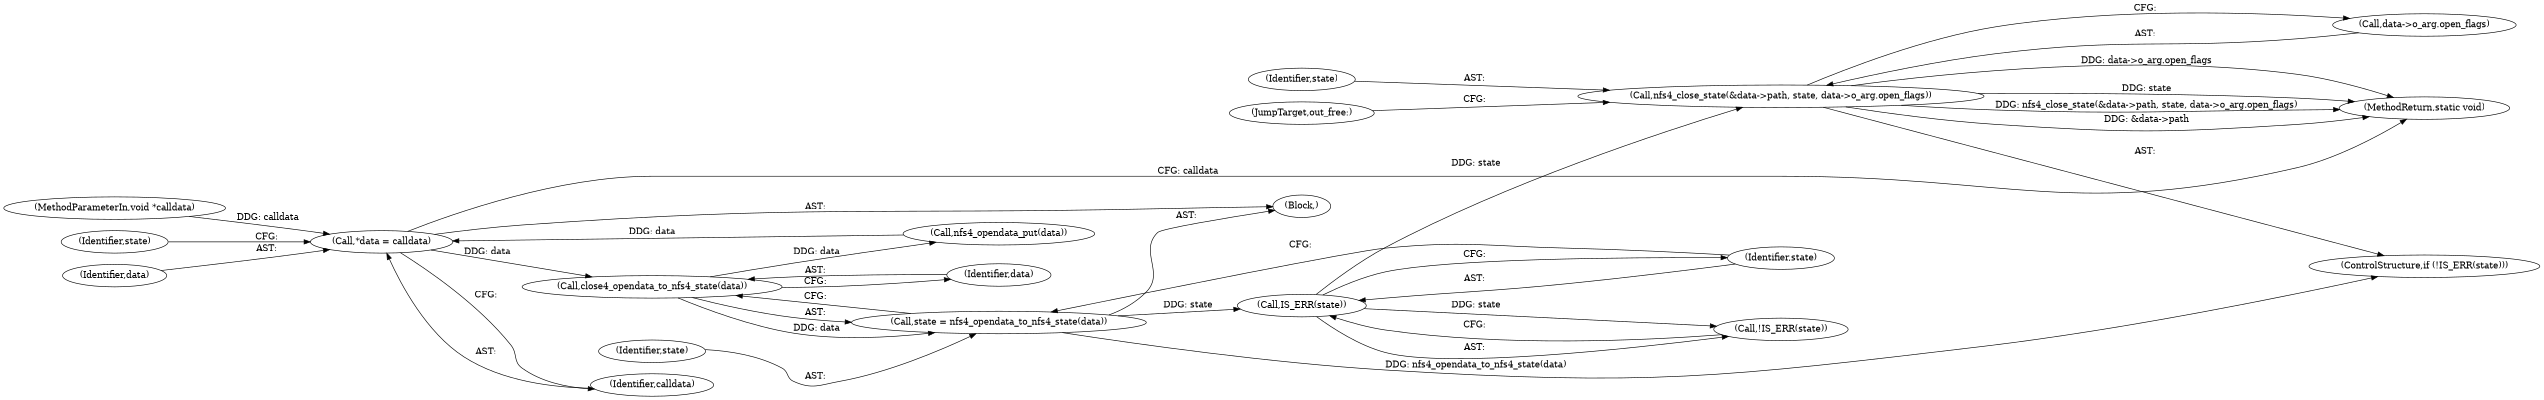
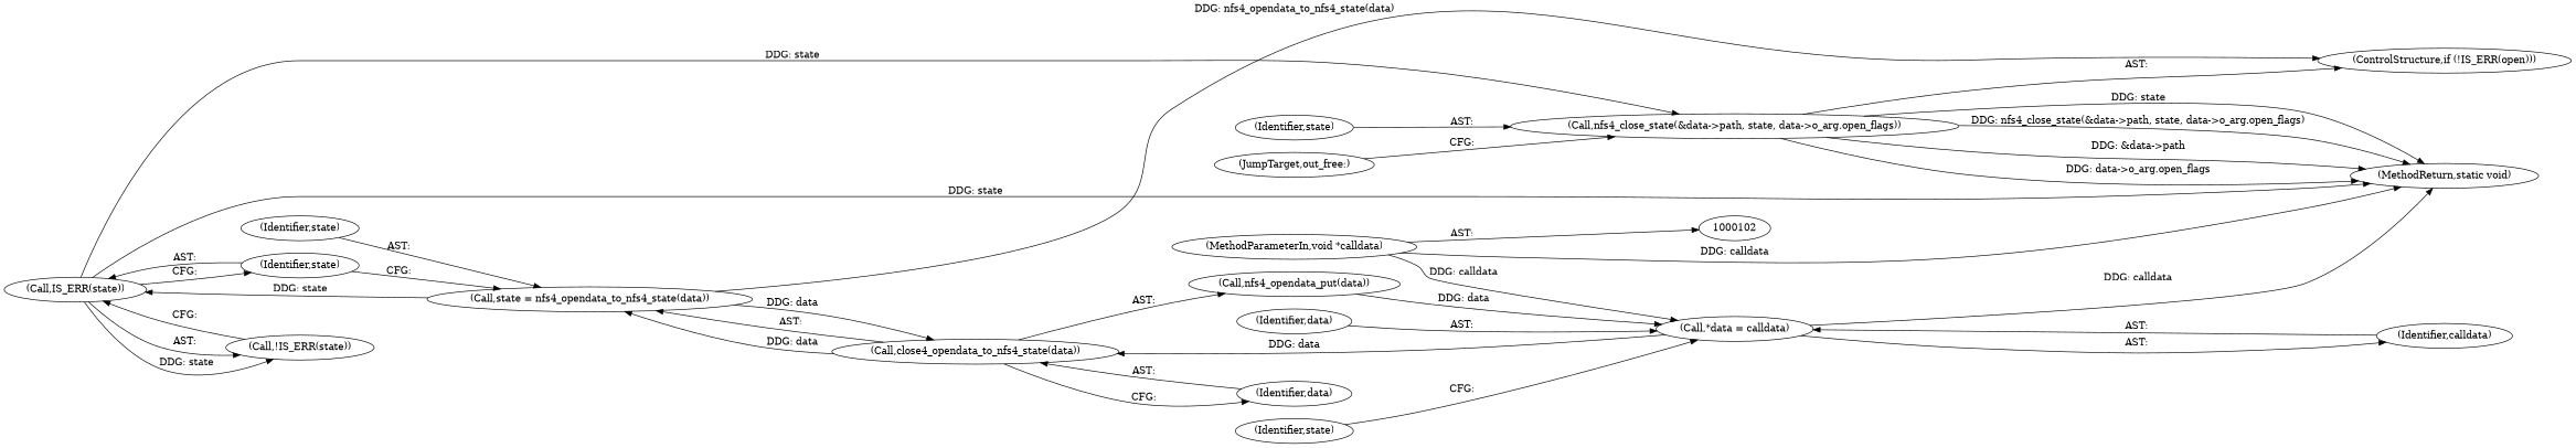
  digraph {
    rankdir=LR
    n1 [label="(Call,nfs4_close_state(&data->path, state, data->o_arg.open_flags))"]
-   n2 [label="(Call,data->o_arg.open_flags)"]
    n3 [label="(MethodReturn,static void)"]
-   n4 [label="(ControlStructure,if (!IS_ERR(state)))"]
+   n4 [label="(ControlStructure,if (!IS_ERR(open)))"]
    n5 [label="(Call,IS_ERR(state))"]
    n6 [label="(Call,!IS_ERR(state))"]
    n7 [label="(Identifier,state)"]
    n8 [label="(Call,state = nfs4_opendata_to_nfs4_state(data))"]
    n9 [label="(Call,close4_opendata_to_nfs4_state(data))"]
-   n10 [label="(Block,)"]
    n11 [label="(Identifier,data)"]
    n12 [label="(Call,nfs4_opendata_put(data))"]
    n13 [label="(Call,*data = calldata)"]
    n14 [label="(Identifier,calldata)"]
    n15 [label="(MethodParameterIn,void *calldata)"]
+   1000102
    n17 [label="(Identifier,state)"]
    n18 [label="(Identifier,data)"]
    n19 [label="(JumpTarget,out_free:)"]
    n20 [label="(Identifier,state)"]
    n21 [label="(Identifier,state)"]
-   n1 -> n2 [label="CFG: "]
    n1 -> n3 [label="DDG: data->o_arg.open_flags"]
    n1 -> n3 [label="DDG: state"]
    n1 -> n3 [label="DDG: nfs4_close_state(&data->path, state, data->o_arg.open_flags)"]
    n1 -> n3 [label="DDG: &data->path"]
    n1 -> n4 [label="AST: "]
-   n2 -> n1 [label="AST: "]
    n5 -> n1 [label="DDG: state"]
+   n5 -> n3 [label="DDG: state"]
    n5 -> n6 [label="AST: "]
    n5 -> n6 [label="DDG: state"]
    n5 -> n7 [label="CFG: "]
    n6 -> n5 [label="CFG: "]
    n7 -> n5 [label="AST: "]
    n7 -> n8 [label="CFG: "]
    n8 -> n4 [label="DDG: nfs4_opendata_to_nfs4_state(data)"]
    n8 -> n5 [label="DDG: state"]
-   n8 -> n9 [label="CFG: "]
-   n8 -> n10 [label="AST: "]
+   n8 -> n9 [label="DDG: data"]
    n9 -> n8 [label="AST: "]
    n9 -> n8 [label="DDG: data"]
    n9 -> n11 [label="CFG: "]
-   n9 -> n12 [label="DDG: data"]
+   n9 -> n12 [label="AST: "]
    n11 -> n9 [label="AST: "]
    n12 -> n13 [label="DDG: data"]
-   n13 -> n3 [label="CFG: calldata"]
+   n13 -> n3 [label="DDG: calldata"]
    n13 -> n9 [label="DDG: data"]
-   n13 -> n10 [label="AST: "]
-   n13 -> n14 [label="CFG: "]
+   n13 -> n14 [label="AST: "]
    n14 -> n13 [label="AST: "]
+   n15 -> n3 [label="DDG: calldata"]
    n15 -> n13 [label="DDG: calldata"]
+   n15 -> 1000102 [label="AST: "]
    n17 -> n13 [label="CFG: "]
    n18 -> n13 [label="AST: "]
    n19 -> n1 [label="CFG: "]
    n20 -> n1 [label="AST: "]
    n21 -> n8 [label="AST: "]
  }
